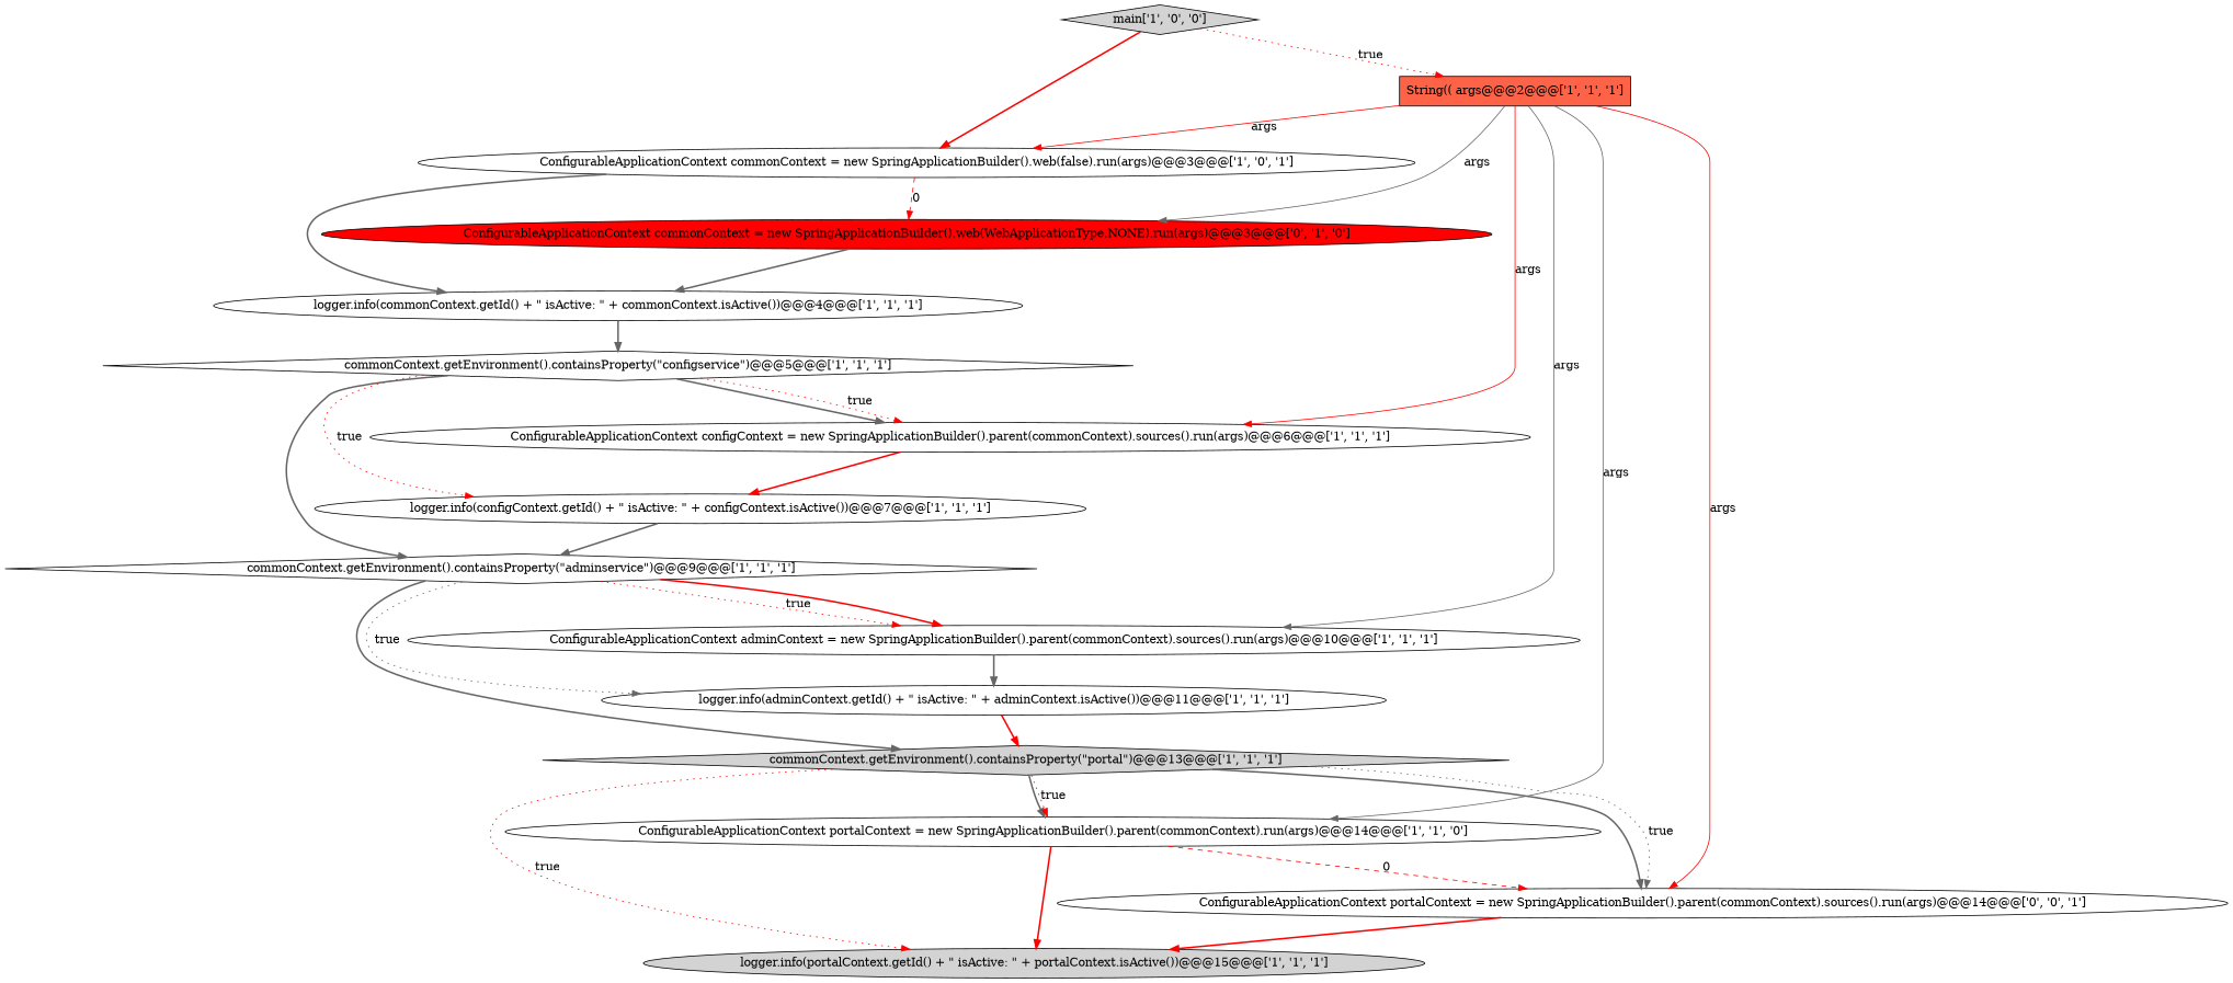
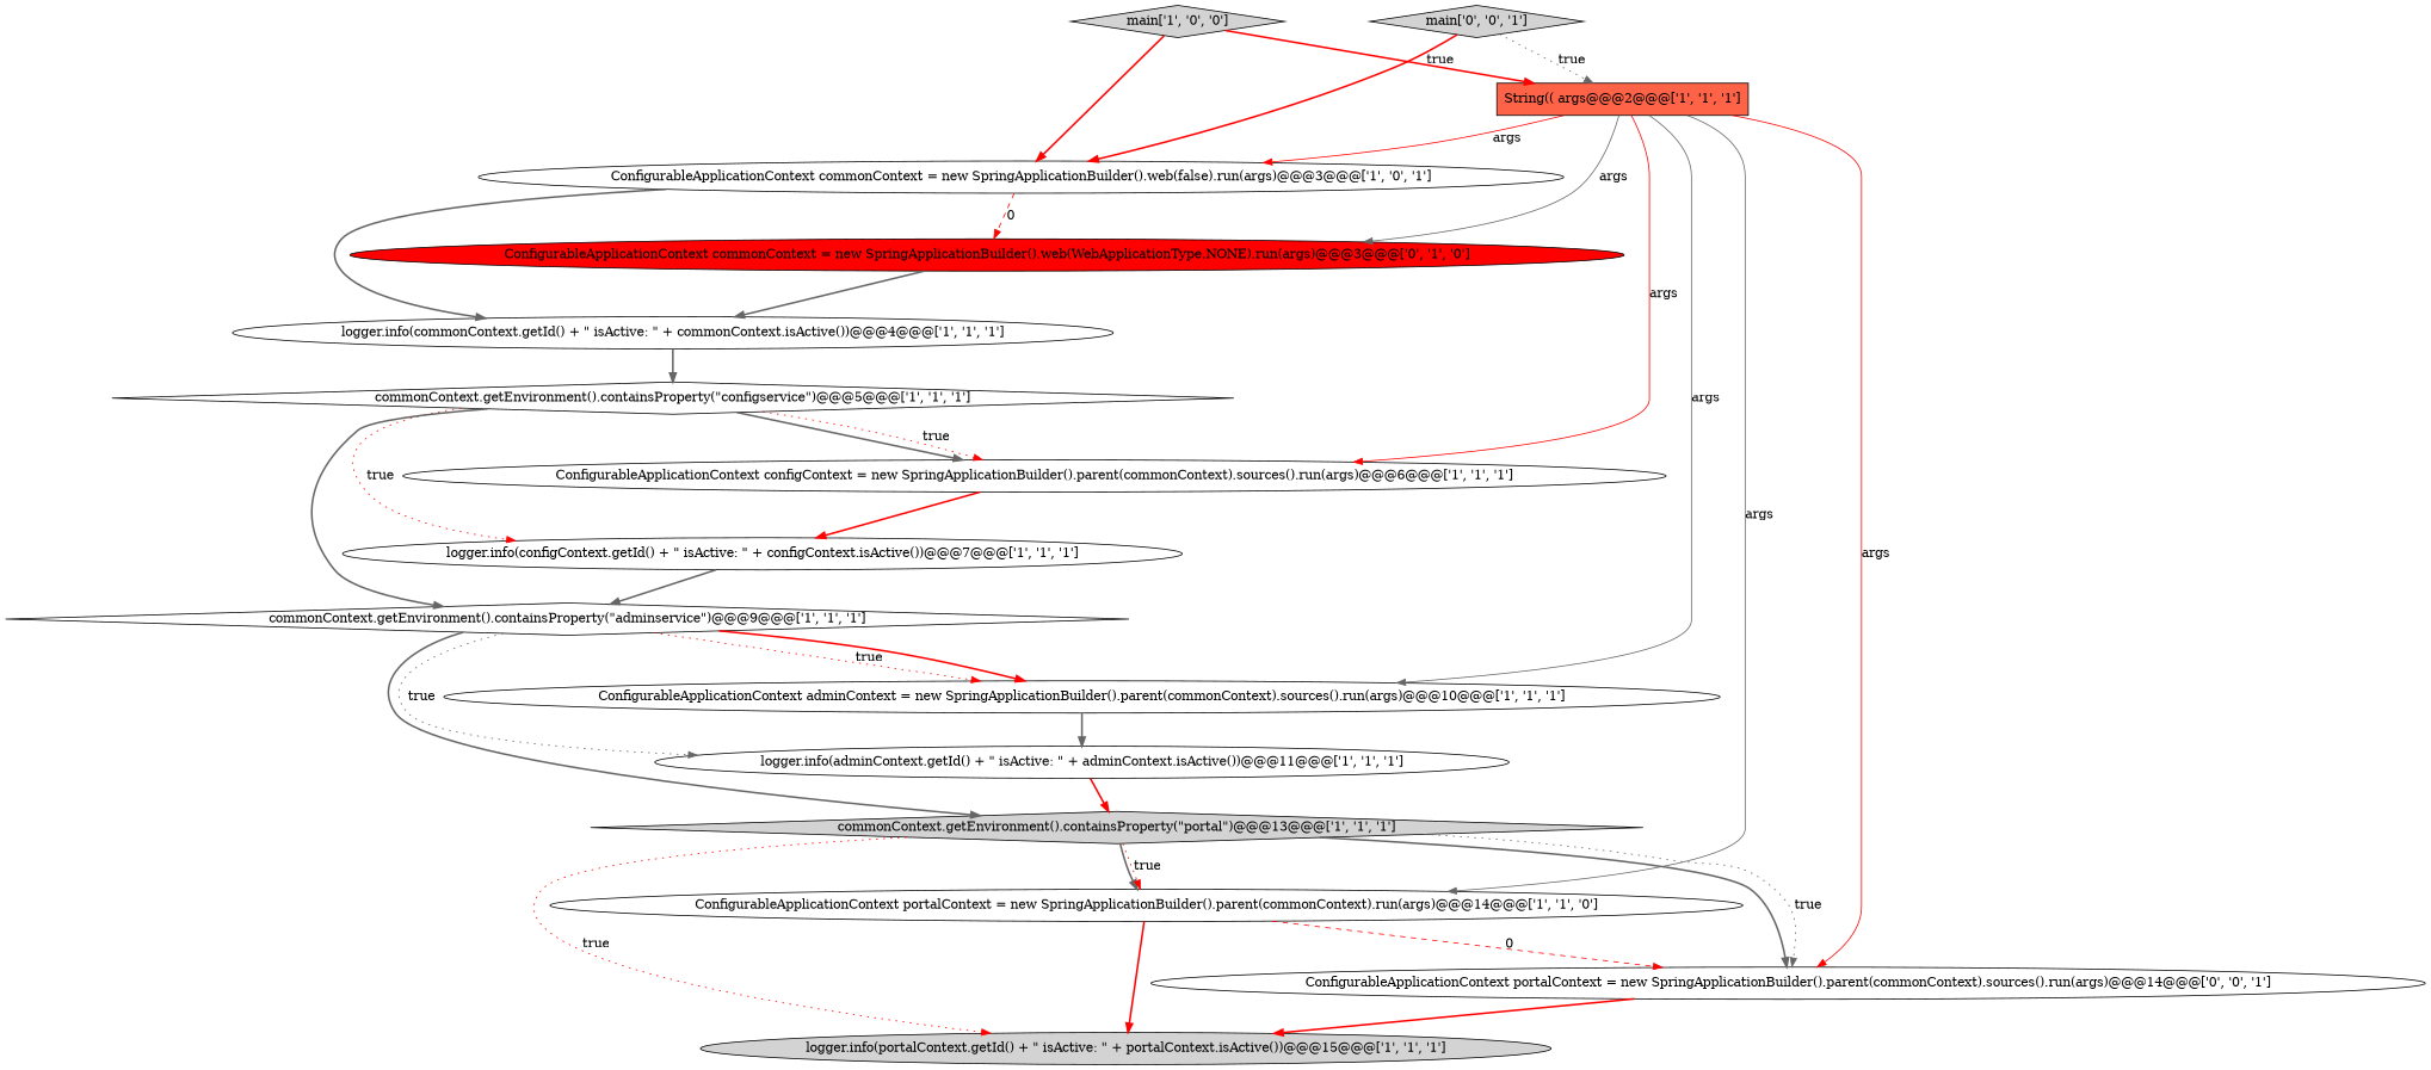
  digraph {
    node [fillcolor=white shape=ellipse style=filled]
    edge [color=red style=bold]
    n1 [fillcolor=lightgray label="commonContext.getEnvironment().containsProperty(\"portal\")@@@13@@@['1', '1', '1']" shape=diamond]
    n2 [label="ConfigurableApplicationContext portalContext = new SpringApplicationBuilder().parent(commonContext).run(args)@@@14@@@['1', '1', '0']"]
    n3 [label="ConfigurableApplicationContext portalContext = new SpringApplicationBuilder().parent(commonContext).sources().run(args)@@@14@@@['0', '0', '1']"]
    n4 [fillcolor=lightgray label="logger.info(portalContext.getId() + \" isActive: \" + portalContext.isActive())@@@15@@@['1', '1', '1']"]
    n5 [label="ConfigurableApplicationContext commonContext = new SpringApplicationBuilder().web(false).run(args)@@@3@@@['1', '0', '1']"]
    n6 [fillcolor=red label="ConfigurableApplicationContext commonContext = new SpringApplicationBuilder().web(WebApplicationType.NONE).run(args)@@@3@@@['0', '1', '0']"]
    n7 [label="logger.info(commonContext.getId() + \" isActive: \" + commonContext.isActive())@@@4@@@['1', '1', '1']"]
    n8 [label="commonContext.getEnvironment().containsProperty(\"configservice\")@@@5@@@['1', '1', '1']" shape=diamond]
    n9 [label="ConfigurableApplicationContext configContext = new SpringApplicationBuilder().parent(commonContext).sources().run(args)@@@6@@@['1', '1', '1']"]
    n10 [label="logger.info(configContext.getId() + \" isActive: \" + configContext.isActive())@@@7@@@['1', '1', '1']"]
    n11 [label="commonContext.getEnvironment().containsProperty(\"adminservice\")@@@9@@@['1', '1', '1']" shape=diamond]
    n12 [label="ConfigurableApplicationContext adminContext = new SpringApplicationBuilder().parent(commonContext).sources().run(args)@@@10@@@['1', '1', '1']"]
    n13 [label="logger.info(adminContext.getId() + \" isActive: \" + adminContext.isActive())@@@11@@@['1', '1', '1']"]
    n14 [fillcolor=tomato label="String(( args@@@2@@@['1', '1', '1']" shape=box]
    n15 [fillcolor=lightgray label="main['1', '0', '0']" shape=diamond]
+   n16 [fillcolor=lightgray label="main['0', '0', '1']" shape=diamond]
    n1 -> n2 [color=gray40]
    n1 -> n2 [label=true style=dotted]
    n1 -> n3 [color=gray40]
    n1 -> n3 [color=gray40 label=true style=dotted]
    n1 -> n4 [label=true style=dotted]
    n2 -> n3 [label=0 style=dashed]
    n2 -> n4
    n3 -> n4
    n5 -> n6 [label=0 style=dashed]
    n5 -> n7 [color=gray40]
    n6 -> n7 [color=gray40]
    n7 -> n8 [color=gray40]
    n8 -> n9 [color=gray40]
    n8 -> n9 [label=true style=dotted]
    n8 -> n10 [label=true style=dotted]
    n8 -> n11 [color=gray40]
    n9 -> n10
    n10 -> n11 [color=gray40]
    n11 -> n1 [color=gray40]
    n11 -> n12 [label=true style=dotted]
    n11 -> n12
    n11 -> n13 [color=gray40 label=true style=dotted]
    n12 -> n13 [color=gray40]
    n13 -> n1
    n14 -> n2 [color=gray40 label=args style=solid]
    n14 -> n3 [label=args style=solid]
    n14 -> n5 [label=args style=solid]
    n14 -> n6 [color=gray40 label=args style=solid]
    n14 -> n9 [label=args style=solid]
    n14 -> n12 [color=gray40 label=args style=solid]
    n15 -> n5
-   n15 -> n14 [label=true style=dotted]
+   n15 -> n14 [label=true]
+   n16 -> n5
+   n16 -> n14 [color=gray40 label=true style=dotted]
  }
